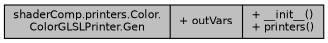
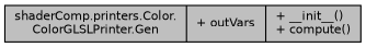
  digraph {
    rankdir=LR
-   n1 [color=black fillcolor=grey75 fontcolor=black fontname=Helvetica fontsize=10 height=0.2 label="{shaderComp.printers.Color.\lColorGLSLPrinter.Gen\n|+ outVars\l|+ __init__()\l+ printers()\l}" shape=record style=filled width=0.4]
+   n1 [color=black fillcolor=grey75 fontcolor=black fontname=Helvetica fontsize=10 height=0.2 label="{shaderComp.printers.Color.\lColorGLSLPrinter.Gen\n|+ outVars\l|+ __init__()\l+ compute()\l}" shape=record style=filled width=0.4]
  }
